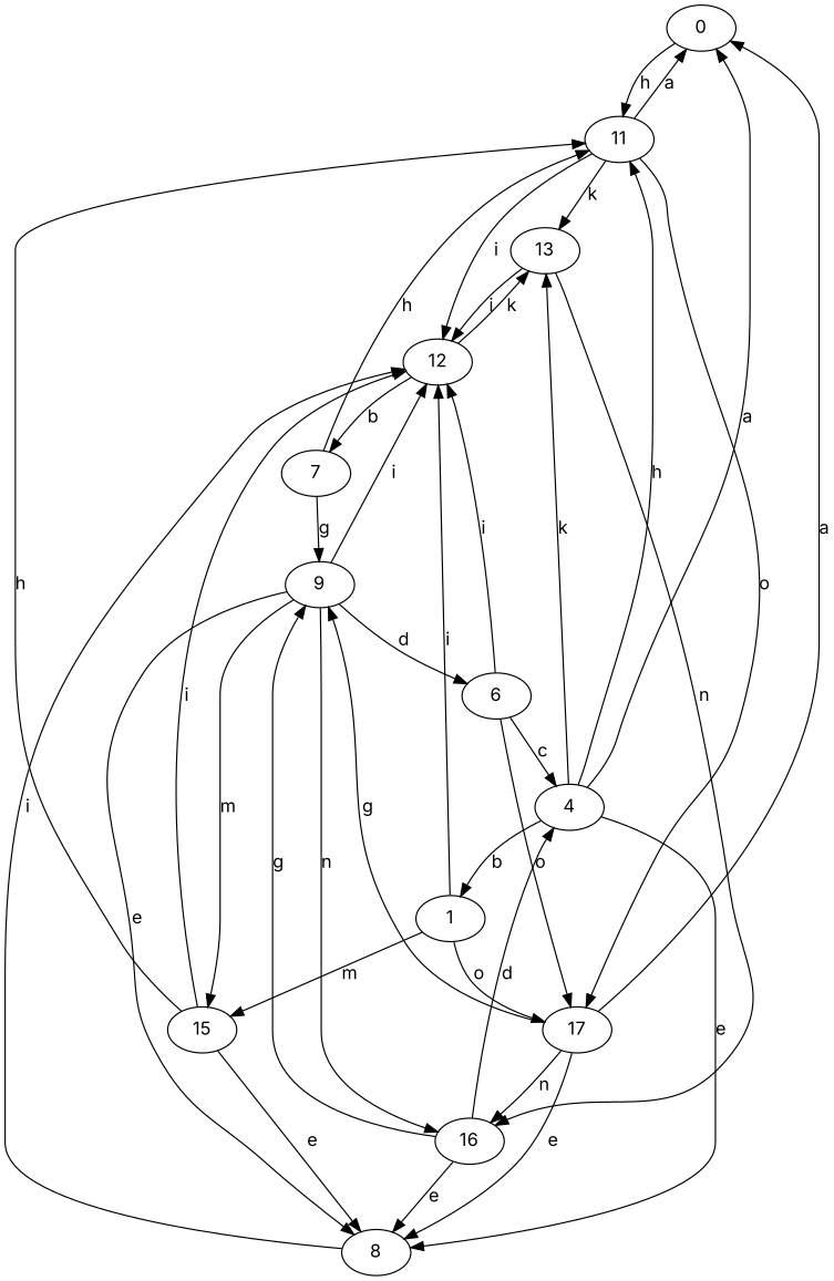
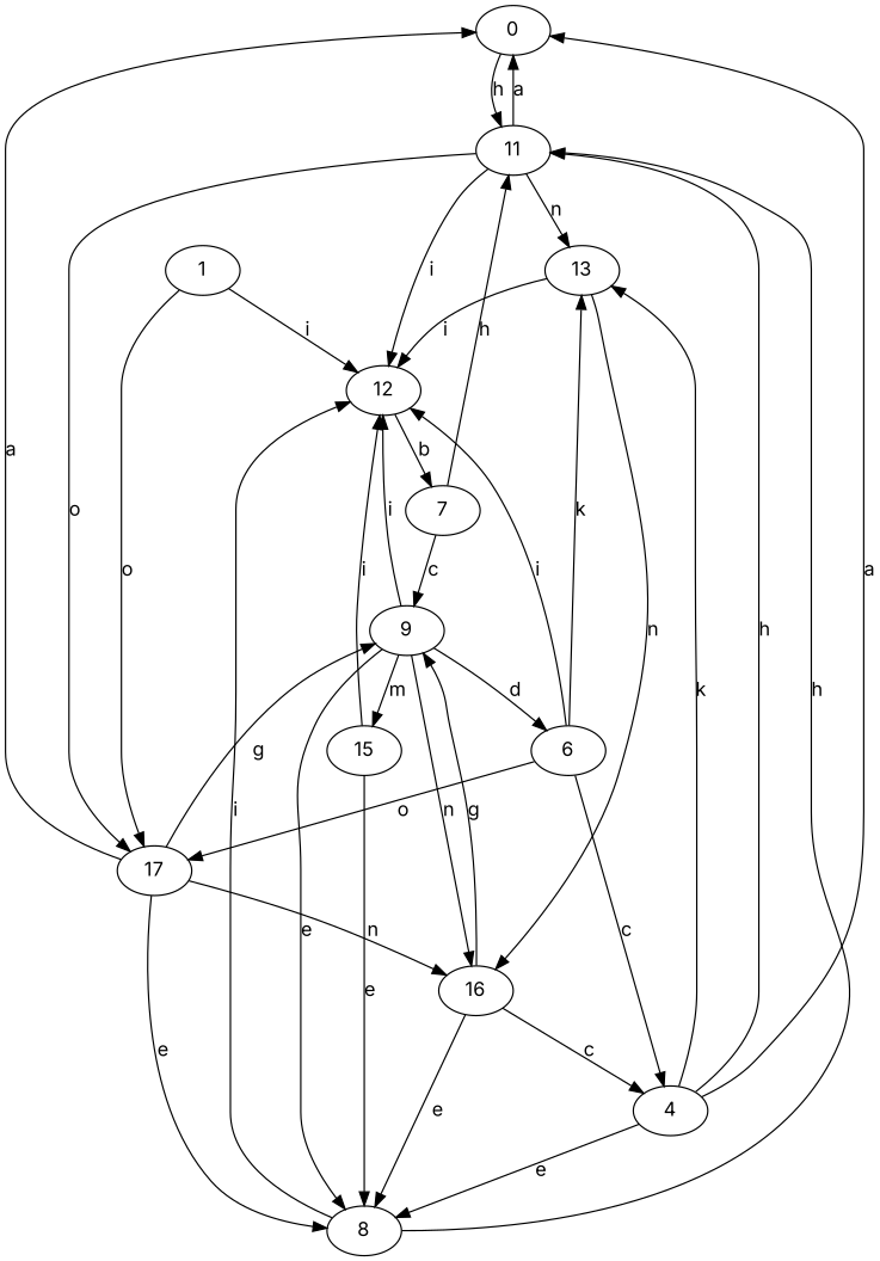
  strict digraph {
    fontname=Inter
    node [fontname=Inter]
    edge [fontname=Inter]
    0
    11
    12
    17
    13
    1
    15
    n8 [label=7]
    8
    9
    16
    6
    4
    0 -> 11 [label=h]
    11 -> 0 [label=a]
    11 -> 12 [label=i]
    11 -> 17 [label=o]
-   11 -> 13 [label=k]
-   12 -> 13 [label=k]
+   11 -> 13 [label=n]
+   6 -> 13 [label=k]
    12 -> n8 [label=b]
    17 -> 0 [label=a]
    17 -> 8 [label=e]
    17 -> 9 [label=g]
    17 -> 16 [label=n]
    13 -> 12 [label=i]
    13 -> 16 [label=n]
    1 -> 12 [label=i]
    1 -> 17 [label=o]
-   1 -> 15 [label=m]
    15 -> 12 [label=i]
    15 -> 8 [label=e]
    n8 -> 11 [label=h]
-   n8 -> 9 [label=g]
-   15 -> 11 [label=h]
+   n8 -> 9 [label=c]
+   8 -> 11 [label=h]
    8 -> 12 [label=i]
    9 -> 12 [label=i]
    9 -> 15 [label=m]
    9 -> 8 [label=e]
    9 -> 16 [label=n]
    9 -> 6 [label=d]
    16 -> 8 [label=e]
    16 -> 9 [label=g]
-   16 -> 4 [label=d]
+   16 -> 4 [label=c]
    6 -> 12 [label=i]
    6 -> 17 [label=o]
    6 -> 4 [label=c]
    4 -> 0 [label=a]
    4 -> 11 [label=h]
    4 -> 13 [label=k]
-   4 -> 1 [label=b]
    4 -> 8 [label=e]
  }
